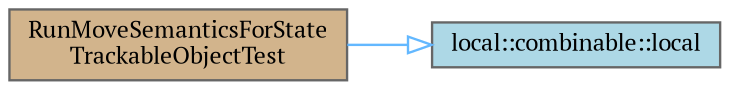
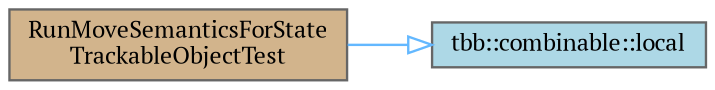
  digraph {
    rankdir=LR
    fontname="PT Serif"
    node [fontname="PT Serif" fontsize=10 shape=box style=filled]
    n1 [color=gray40 fillcolor=tan fontcolor=black height=0.2 label="RunMoveSemanticsForState\lTrackableObjectTest" width=0.4]
-   n2 [color=grey40 fillcolor=lightblue height=0.2 label="local::combinable::local" width=0.4]
+   n2 [color=grey40 fillcolor=lightblue height=0.2 label="tbb::combinable::local" width=0.4]
    n1 -> n2 [color=steelblue1 fontname="PT Serif" fontsize=10 labelfontname=Helvetica labelfontsize=10 style=solid arrowhead=onormal]
  }
